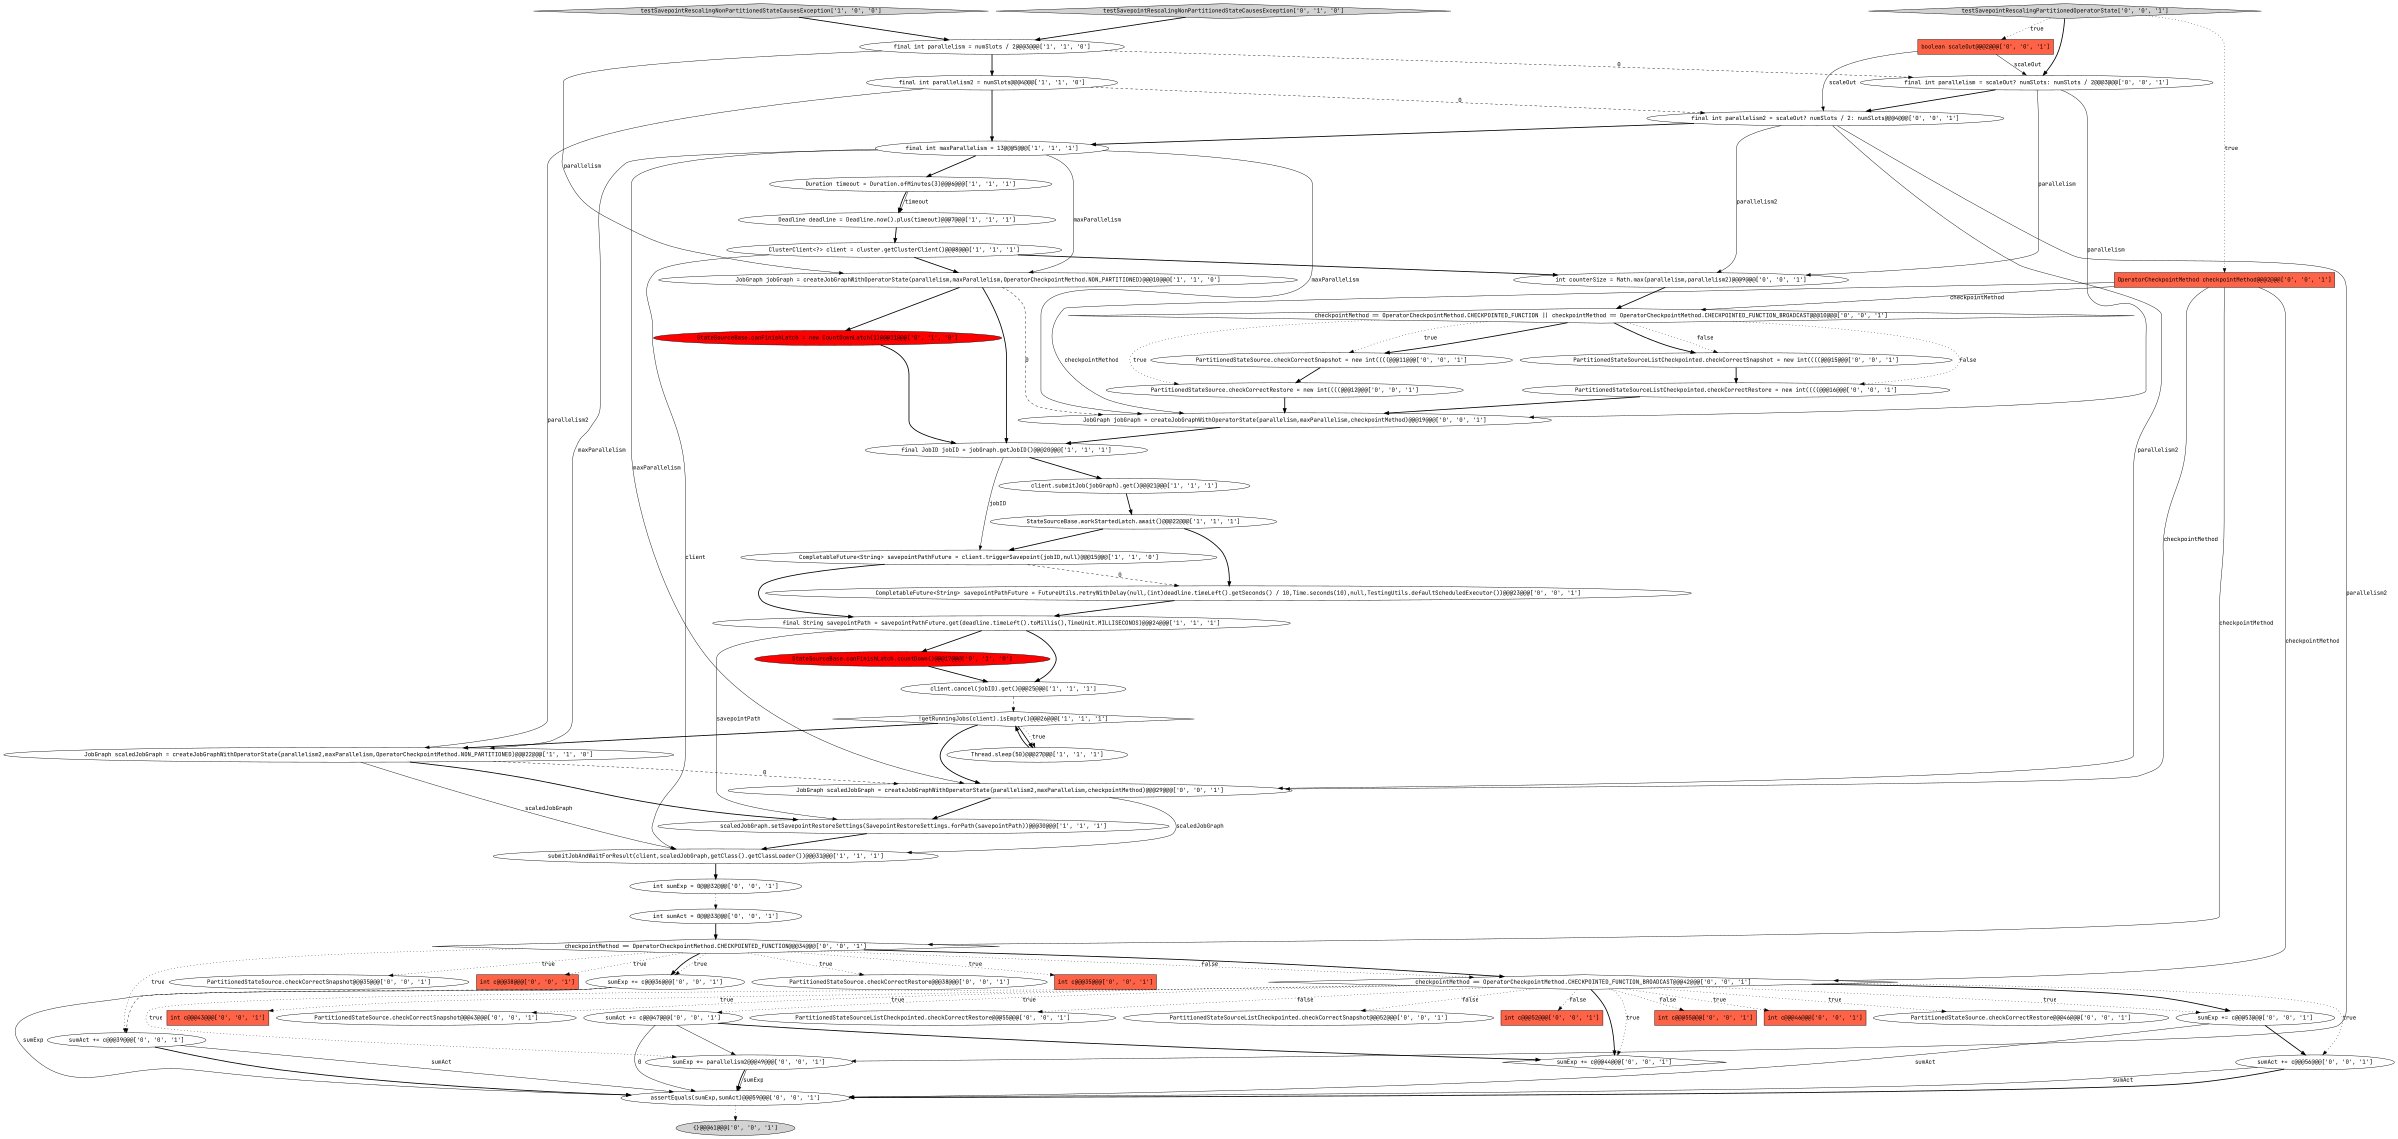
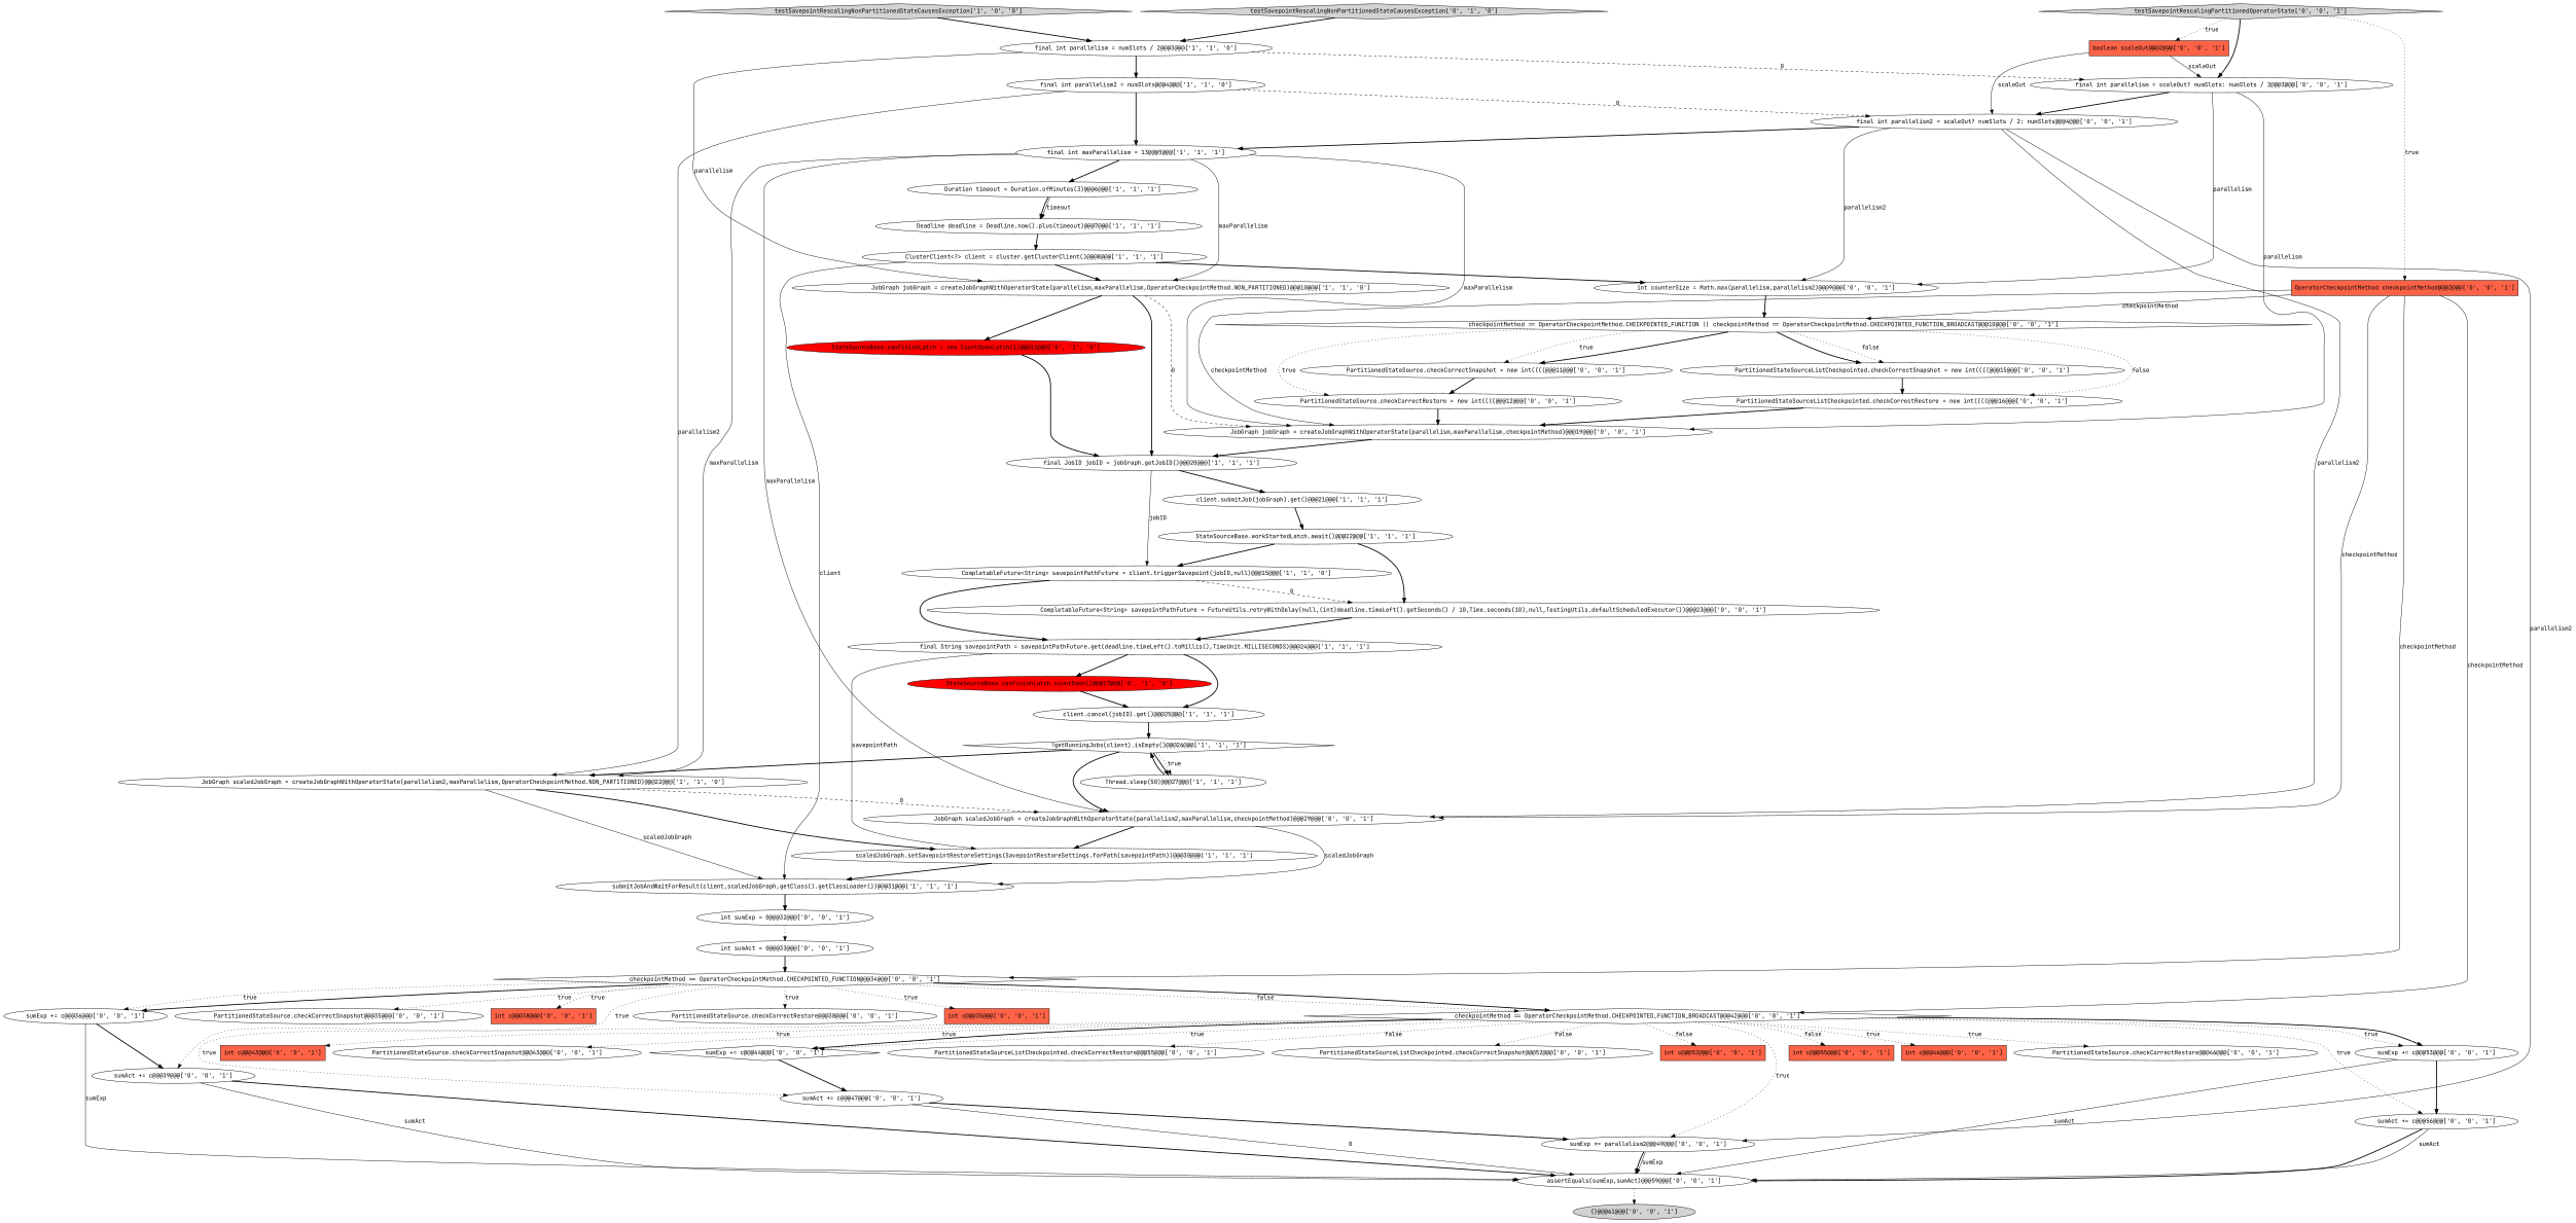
  digraph {
    fontname="JetBrains Mono"
    node [fillcolor=white fontname="JetBrains Mono" shape=ellipse style=filled]
    edge [fontname="JetBrains Mono" style=bold]
    n1 [label="assertEquals(sumExp,sumAct)@@@59@@@['0', '0', '1']"]
    n2 [fillcolor=lightgray label="{}@@@61@@@['0', '0', '1']"]
    n3 [label="int sumAct = 0@@@33@@@['0', '0', '1']"]
    n4 [label="checkpointMethod == OperatorCheckpointMethod.CHECKPOINTED_FUNCTION@@@34@@@['0', '0', '1']" shape=diamond]
    n5 [label="checkpointMethod == OperatorCheckpointMethod.CHECKPOINTED_FUNCTION_BROADCAST@@@42@@@['0', '0', '1']" shape=diamond]
    n6 [label="sumAct += c@@@39@@@['0', '0', '1']"]
    n7 [label="PartitionedStateSource.checkCorrectSnapshot@@@35@@@['0', '0', '1']"]
    n8 [fillcolor=tomato label="int c@@@38@@@['0', '0', '1']" shape=box]
    n9 [label="sumExp += c@@@36@@@['0', '0', '1']"]
    n10 [label="PartitionedStateSource.checkCorrectRestore@@@38@@@['0', '0', '1']"]
    n11 [fillcolor=tomato label="int c@@@35@@@['0', '0', '1']" shape=box]
    n12 [label="sumAct += c@@@56@@@['0', '0', '1']"]
    n13 [label="int sumExp = 0@@@32@@@['0', '0', '1']"]
    n14 [label="PartitionedStateSourceListCheckpointed.checkCorrectRestore = new int((((@@@16@@@['0', '0', '1']"]
    n15 [label="JobGraph jobGraph = createJobGraphWithOperatorState(parallelism,maxParallelism,checkpointMethod)@@@19@@@['0', '0', '1']"]
    n16 [label="final JobID jobID = jobGraph.getJobID()@@@20@@@['1', '1', '1']"]
    n17 [fillcolor=lightgray label="testSavepointRescalingNonPartitionedStateCausesException['0', '1', '0']" shape=diamond]
    n18 [label="final int parallelism = numSlots / 2@@@3@@@['1', '1', '0']"]
    n19 [label="JobGraph jobGraph = createJobGraphWithOperatorState(parallelism,maxParallelism,OperatorCheckpointMethod.NON_PARTITIONED)@@@10@@@['1', '1', '0']"]
    n20 [label="final int parallelism = scaleOut? numSlots: numSlots / 2@@@3@@@['0', '0', '1']"]
    n21 [label="final int parallelism2 = numSlots@@@4@@@['1', '1', '0']"]
    n22 [label="int counterSize = Math.max(parallelism,parallelism2)@@@9@@@['0', '0', '1']"]
    n23 [label="checkpointMethod == OperatorCheckpointMethod.CHECKPOINTED_FUNCTION || checkpointMethod == OperatorCheckpointMethod.CHECKPOINTED_FUNCTION_BROADCAST@@@10@@@['0', '0', '1']" shape=diamond]
    n24 [label="PartitionedStateSource.checkCorrectSnapshot = new int((((@@@11@@@['0', '0', '1']"]
    n25 [label="PartitionedStateSource.checkCorrectRestore = new int((((@@@12@@@['0', '0', '1']"]
    n26 [label="PartitionedStateSourceListCheckpointed.checkCorrectSnapshot = new int((((@@@15@@@['0', '0', '1']"]
    n27 [fillcolor=red label="StateSourceBase.canFinishLatch = new CountDownLatch(1)@@@11@@@['0', '1', '0']"]
    n28 [label="client.submitJob(jobGraph).get()@@@21@@@['1', '1', '1']"]
    n29 [label="CompletableFuture<String> savepointPathFuture = client.triggerSavepoint(jobID,null)@@@15@@@['1', '1', '0']"]
    n30 [fillcolor=tomato label="int c@@@55@@@['0', '0', '1']" shape=box]
    n31 [label="StateSourceBase.workStartedLatch.await()@@@22@@@['1', '1', '1']"]
    n32 [label="CompletableFuture<String> savepointPathFuture = FutureUtils.retryWithDelay(null,(int)deadline.timeLeft().getSeconds() / 10,Time.seconds(10),null,TestingUtils.defaultScheduledExecutor())@@@23@@@['0', '0', '1']"]
    n33 [label="final String savepointPath = savepointPathFuture.get(deadline.timeLeft().toMillis(),TimeUnit.MILLISECONDS)@@@24@@@['1', '1', '1']"]
    n34 [label="scaledJobGraph.setSavepointRestoreSettings(SavepointRestoreSettings.forPath(savepointPath))@@@30@@@['1', '1', '1']"]
    n35 [label="client.cancel(jobID).get()@@@25@@@['1', '1', '1']"]
    n36 [fillcolor=red label="StateSourceBase.canFinishLatch.countDown()@@@17@@@['0', '1', '0']"]
    n37 [fillcolor=tomato label="int c@@@46@@@['0', '0', '1']" shape=box]
    n38 [label="PartitionedStateSource.checkCorrectRestore@@@46@@@['0', '0', '1']"]
    n39 [label="sumAct += c@@@47@@@['0', '0', '1']"]
    n40 [fillcolor=tomato label="int c@@@43@@@['0', '0', '1']" shape=box]
    n41 [label="PartitionedStateSource.checkCorrectSnapshot@@@43@@@['0', '0', '1']"]
    n42 [label="sumExp *= parallelism2@@@49@@@['0', '0', '1']"]
    n43 [label="sumExp += c@@@53@@@['0', '0', '1']"]
    n44 [label="PartitionedStateSourceListCheckpointed.checkCorrectRestore@@@55@@@['0', '0', '1']"]
    n45 [label="PartitionedStateSourceListCheckpointed.checkCorrectSnapshot@@@52@@@['0', '0', '1']"]
    n46 [fillcolor=tomato label="int c@@@52@@@['0', '0', '1']" shape=box]
    n47 [label="sumExp += c@@@44@@@['0', '0', '1']" shape=diamond]
    n48 [label="Deadline deadline = Deadline.now().plus(timeout)@@@7@@@['1', '1', '1']"]
    n49 [label="ClusterClient<?> client = cluster.getClusterClient()@@@8@@@['1', '1', '1']"]
    n50 [label="submitJobAndWaitForResult(client,scaledJobGraph,getClass().getClassLoader())@@@31@@@['1', '1', '1']"]
    n51 [label="!getRunningJobs(client).isEmpty()@@@26@@@['1', '1', '1']" shape=diamond]
    n52 [fillcolor=tomato label="boolean scaleOut@@@2@@@['0', '0', '1']" shape=box]
    n53 [label="final int parallelism2 = scaleOut? numSlots / 2: numSlots@@@4@@@['0', '0', '1']"]
    n54 [label="final int maxParallelism = 13@@@5@@@['1', '1', '1']"]
    n55 [label="JobGraph scaledJobGraph = createJobGraphWithOperatorState(parallelism2,maxParallelism,checkpointMethod)@@@29@@@['0', '0', '1']"]
    n56 [label="JobGraph scaledJobGraph = createJobGraphWithOperatorState(parallelism2,maxParallelism,OperatorCheckpointMethod.NON_PARTITIONED)@@@22@@@['1', '1', '0']"]
    n57 [label="Duration timeout = Duration.ofMinutes(3)@@@6@@@['1', '1', '1']"]
    n58 [label="Thread.sleep(50)@@@27@@@['1', '1', '1']"]
    n59 [fillcolor=lightgray label="testSavepointRescalingPartitionedOperatorState['0', '0', '1']" shape=diamond]
    n60 [fillcolor=tomato label="OperatorCheckpointMethod checkpointMethod@@@2@@@['0', '0', '1']" shape=box]
    n61 [fillcolor=lightgray label="testSavepointRescalingNonPartitionedStateCausesException['1', '0', '0']" shape=diamond]
    n1 -> n2 [style=dotted]
    n3 -> n4
    n4 -> n5 [label=false style=dotted]
    n4 -> n5
    n4 -> n6 [label=true style=dotted]
    n4 -> n7 [label=true style=dotted]
    n4 -> n8 [label=true style=dotted]
    n4 -> n9 [label=true style=dotted]
    n4 -> n9
    n4 -> n10 [label=true style=dotted]
    n4 -> n11 [label=true style=dotted]
    n5 -> n12 [label=true style=dotted]
    n5 -> n30 [label=false style=dotted]
    n5 -> n37 [label=true style=dotted]
    n5 -> n38 [label=true style=dotted]
    n5 -> n39 [label=true style=dotted]
    n5 -> n40 [label=true style=dotted]
    n5 -> n41 [label=true style=dotted]
    n5 -> n42 [label=true style=dotted]
    n5 -> n43
    n5 -> n43 [label=true style=dotted]
    n5 -> n44 [label=false style=dotted]
    n5 -> n45 [label=false style=dotted]
    n5 -> n46 [label=false style=dotted]
    n5 -> n47 [label=true style=dotted]
    n5 -> n47
    n6 -> n1 [label=sumAct style=solid]
    n6 -> n1
    n9 -> n1 [label=sumExp style=solid]
-   n9 -> n6 [style=dashed]
+   n9 -> n6
    n12 -> n1
    n12 -> n1 [label=sumAct style=solid]
    n13 -> n3 [style=dotted]
    n14 -> n15
    n15 -> n16
    n16 -> n28
    n16 -> n29 [label=jobID style=solid]
    n17 -> n18
    n18 -> n19 [label=parallelism style=solid]
    n18 -> n20 [label=0 style=dashed]
    n18 -> n21
    n19 -> n15 [label=0 style=dashed]
    n19 -> n16
    n19 -> n27
    n20 -> n15 [label=parallelism style=solid]
    n20 -> n22 [label=parallelism style=solid]
    n20 -> n53
    n21 -> n53 [label=0 style=dashed]
    n21 -> n54
    n21 -> n56 [label=parallelism2 style=solid]
    n22 -> n23
    n23 -> n14 [label=false style=dotted]
    n23 -> n24
    n23 -> n24 [label=true style=dotted]
    n23 -> n25 [label=true style=dotted]
    n23 -> n26
    n23 -> n26 [label=false style=dotted]
    n24 -> n25
    n25 -> n15
    n26 -> n14
    n27 -> n16
    n28 -> n31
    n29 -> n32 [label=0 style=dashed]
    n29 -> n33
    n31 -> n29
    n31 -> n32
    n32 -> n33
    n33 -> n34 [label=savepointPath style=solid]
    n33 -> n35
    n33 -> n36
    n34 -> n50
-   n35 -> n51 [style=dashed]
+   n35 -> n51
    n36 -> n35
    n39 -> n1 [label=0 style=solid]
-   n39 -> n42 [style=solid]
+   n39 -> n42
    n42 -> n1 [label=sumExp style=solid]
    n42 -> n1
    n43 -> n1 [label=sumAct style=solid]
    n43 -> n12
-   n39 -> n47
+   n47 -> n39
    n48 -> n49
    n49 -> n19
    n49 -> n22
    n49 -> n50 [label=client style=solid]
    n50 -> n13
    n51 -> n55
    n51 -> n56
    n51 -> n58
    n51 -> n58 [label=true style=dotted]
    n52 -> n20 [label=scaleOut style=solid]
    n52 -> n53 [label=scaleOut style=solid]
    n53 -> n22 [label=parallelism2 style=solid]
    n53 -> n42 [label=parallelism2 style=solid]
    n53 -> n54
    n53 -> n55 [label=parallelism2 style=solid]
    n54 -> n15 [label=maxParallelism style=solid]
    n54 -> n19 [label=maxParallelism style=solid]
    n54 -> n55 [label=maxParallelism style=solid]
    n54 -> n56 [label=maxParallelism style=solid]
    n54 -> n57
    n55 -> n34
    n55 -> n50 [label=scaledJobGraph style=solid]
    n56 -> n34
    n56 -> n50 [label=scaledJobGraph style=solid]
    n56 -> n55 [label=0 style=dashed]
    n57 -> n48
    n57 -> n48 [label=timeout style=solid]
    n58 -> n51
    n59 -> n20
    n59 -> n52 [label=true style=dotted]
    n59 -> n60 [label=true style=dotted]
    n60 -> n4 [label=checkpointMethod style=solid]
    n60 -> n5 [label=checkpointMethod style=solid]
    n60 -> n15 [label=checkpointMethod style=solid]
    n60 -> n23 [label=checkpointMethod style=solid]
    n60 -> n55 [label=checkpointMethod style=solid]
    n61 -> n18
  }
